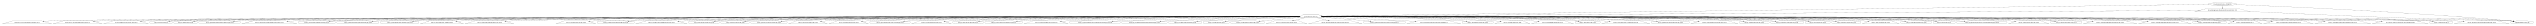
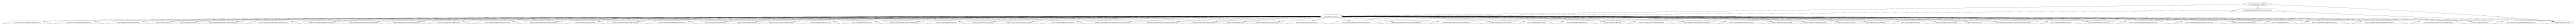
  digraph {
    fontname="Noto Serif"
    node [fontname="Noto Serif" shape=octagon]
    edge [fontname="Noto Serif"]
    QualifiedDataType_100 [shape=trapezium]
    "EDIFICAS-EU_AccountingAccountType_D11A" [shape=trapezium]
    "EDIFICAS-EU_AccountingAmountType_D11A" [shape=trapezium]
    "ISO_ISO3AlphaCurrencyCode_2012-08-31" [shape=trapezium]
    UNECE_ActionCode_D23A
    UNECE_AddressType_D23A
    UNECE_AdjustmentReasonDescriptionCode_D23A
    UNECE_AllowanceChargeIdentificationCode_D23A [shape=trapezium]
    UNECE_AllowanceChargeReasonCode_D23A
    UNECE_AutomaticDataCaptureMethodCode_D23A
    UNECE_CargoOperationalCategoryCode_D23A
    UNECE_CargoTypeCode_1996Rev2Final [shape=trapezium]
    UNECE_CommodityIdentificationCode_D23A [shape=trapezium]
+   UNECE_CommunicationMeansTypeCode_D23A
    UNECE_ContactFunctionCode_D23A [shape=trapezium]
    UNECE_DangerousGoodsPackingCode_D23A
    UNECE_DangerousGoodsRegulationCode_D23A [shape=trapezium]
    UNECE_DateOnlyFormatCode_D23A
    UNECE_DeliveryTermsCode_2020
    UNECE_DeliveryTermsFunctionCode_D23A
    UNECE_DimensionTypeCode_D23A [shape=trapezium]
    UNECE_DocumentNameCode_D23A [shape=trapezium]
    UNECE_DocumentNameCode_Accounting_D23A
    UNECE_DocumentStatusCode_D23A [shape=trapezium]
    UNECE_DutyTaxFeeTypeCode_D23A
    UNECE_DutyorTaxorFeeCategoryCode_D23A
    UNECE_EventTimeReferenceCode_D23A [shape=trapezium]
    UNECE_EventTimeReferenceCodePaymentTermsEvent_D23A
    n29 [label=EDIFICAS_FreightChargeQuantityUnitBasisCode_D23A]
    UNECE_FreightChargeTariffCode_D23A
    UNECE_GoodsTypeCode_D23A
    UNECE_GoodsTypeExtensionCode_D23A
    UNECE_LocationFunctionCode_D23A [shape=trapezium]
    UNECE_MeasurementUnitCommonCodeLinear_4 [shape=trapezium]
    UNECE_MeasurementUnitCommonCodeVolume_4
    UNECE_MeasurementUnitCommonCodeWeight_4 [shape=trapezium]
    UNECE_MessageFunctionCode_D23A
    UNECE_PackageTypeCode_2006 [shape=trapezium]
    UNECE_PackagingMarkingCode_D23A [shape=trapezium]
    UNECE_PartyRoleCode_D23A
    UNECE_PartyRoleCode_ChargePaying_D23A [shape=trapezium]
    UNECE_PaymentGuaranteeMeansCode_D23A
    UNECE_PaymentMeansChannelCode_D23A [shape=trapezium]
    UNECE_PaymentMeansCode_D23A
    UNECE_PaymentTermsTypeCode_D23A
    UNECE_PriceTypeCode_D23A
    UNECE_ReferenceTypeCode_D23A
    UNECE_SealConditionCode_D23A [shape=trapezium]
    UNECE_SealingPartyRoleCode_D23A
    UNECE_StatusCode_D23A
    UNECE_StatusDescriptionCode_AccountingDebitCredit_D23A
    UNECE_TimeOnlyFormatCode_D23A [shape=trapezium]
    n53 [label=UNECE_TimePointFormatCode_D27A]
    n54 [label=UNECE_TransportEquipmentCategoryCode_D33A shape=trapezium]
    UNECE_TransportEquipmentFullnessCode_D23A [shape=trapezium]
    UNECE_TransportMeansTypeCode_2007
    UNECE_TransportModeCode_2 [shape=trapezium]
    UNECE_TransportMovementStageCode_D23A [shape=trapezium]
    UNECE_TransportPaymentArrangementCode_D23A [shape=trapezium]
    UnqualifiedDataType_100
    "ISO_ISOTwo-letterCountryCode_SecondEdition2006" [shape=trapezium]
    UNECE_FreightCostCode_4
    UNECE_PaymentTermsDescriptionIdentifier_D23A [shape=trapezium]
    ReusableAggregateBusinessInformationEntity_100 [shape=trapezium]
    CrossIndustryInvoice_100pD23B
    QualifiedDataType_100 -> "EDIFICAS-EU_AccountingAccountType_D11A"
    QualifiedDataType_100 -> "EDIFICAS-EU_AccountingAmountType_D11A"
    QualifiedDataType_100 -> "ISO_ISO3AlphaCurrencyCode_2012-08-31"
    QualifiedDataType_100 -> UNECE_ActionCode_D23A
    QualifiedDataType_100 -> UNECE_AddressType_D23A
    QualifiedDataType_100 -> UNECE_AdjustmentReasonDescriptionCode_D23A
    QualifiedDataType_100 -> UNECE_AllowanceChargeIdentificationCode_D23A
    QualifiedDataType_100 -> UNECE_AllowanceChargeReasonCode_D23A
    QualifiedDataType_100 -> UNECE_AutomaticDataCaptureMethodCode_D23A
    QualifiedDataType_100 -> UNECE_CargoOperationalCategoryCode_D23A
    QualifiedDataType_100 -> UNECE_CargoTypeCode_1996Rev2Final
    QualifiedDataType_100 -> UNECE_CommodityIdentificationCode_D23A
+   QualifiedDataType_100 -> UNECE_CommunicationMeansTypeCode_D23A
    QualifiedDataType_100 -> UNECE_ContactFunctionCode_D23A
    QualifiedDataType_100 -> UNECE_DangerousGoodsPackingCode_D23A
    QualifiedDataType_100 -> UNECE_DangerousGoodsRegulationCode_D23A
    QualifiedDataType_100 -> UNECE_DateOnlyFormatCode_D23A
    QualifiedDataType_100 -> UNECE_DeliveryTermsCode_2020
    QualifiedDataType_100 -> UNECE_DeliveryTermsFunctionCode_D23A
    QualifiedDataType_100 -> UNECE_DimensionTypeCode_D23A
    QualifiedDataType_100 -> UNECE_DocumentNameCode_D23A
    QualifiedDataType_100 -> UNECE_DocumentNameCode_Accounting_D23A
    QualifiedDataType_100 -> UNECE_DocumentStatusCode_D23A
    QualifiedDataType_100 -> UNECE_DutyTaxFeeTypeCode_D23A
    QualifiedDataType_100 -> UNECE_DutyorTaxorFeeCategoryCode_D23A
    QualifiedDataType_100 -> UNECE_EventTimeReferenceCode_D23A
    QualifiedDataType_100 -> UNECE_EventTimeReferenceCodePaymentTermsEvent_D23A
    QualifiedDataType_100 -> n29
    QualifiedDataType_100 -> UNECE_FreightChargeTariffCode_D23A
    QualifiedDataType_100 -> UNECE_GoodsTypeCode_D23A
    QualifiedDataType_100 -> UNECE_GoodsTypeExtensionCode_D23A
    QualifiedDataType_100 -> UNECE_LocationFunctionCode_D23A
    QualifiedDataType_100 -> UNECE_MeasurementUnitCommonCodeLinear_4
    QualifiedDataType_100 -> UNECE_MeasurementUnitCommonCodeVolume_4
    QualifiedDataType_100 -> UNECE_MeasurementUnitCommonCodeWeight_4
    QualifiedDataType_100 -> UNECE_MessageFunctionCode_D23A
    QualifiedDataType_100 -> UNECE_PackageTypeCode_2006
    QualifiedDataType_100 -> UNECE_PackagingMarkingCode_D23A
    QualifiedDataType_100 -> UNECE_PartyRoleCode_D23A
    QualifiedDataType_100 -> UNECE_PartyRoleCode_ChargePaying_D23A
    QualifiedDataType_100 -> UNECE_PaymentGuaranteeMeansCode_D23A
    QualifiedDataType_100 -> UNECE_PaymentMeansChannelCode_D23A
    QualifiedDataType_100 -> UNECE_PaymentMeansCode_D23A
    QualifiedDataType_100 -> UNECE_PaymentTermsTypeCode_D23A
    QualifiedDataType_100 -> UNECE_PriceTypeCode_D23A
    QualifiedDataType_100 -> UNECE_ReferenceTypeCode_D23A
    QualifiedDataType_100 -> UNECE_SealConditionCode_D23A
    QualifiedDataType_100 -> UNECE_SealingPartyRoleCode_D23A
    QualifiedDataType_100 -> UNECE_StatusCode_D23A
    QualifiedDataType_100 -> UNECE_StatusDescriptionCode_AccountingDebitCredit_D23A
    QualifiedDataType_100 -> UNECE_TimeOnlyFormatCode_D23A
    QualifiedDataType_100 -> n53
    QualifiedDataType_100 -> n54
    QualifiedDataType_100 -> UNECE_TransportEquipmentFullnessCode_D23A
    QualifiedDataType_100 -> UNECE_TransportMeansTypeCode_2007
    QualifiedDataType_100 -> UNECE_TransportModeCode_2
    QualifiedDataType_100 -> UNECE_TransportMovementStageCode_D23A
    QualifiedDataType_100 -> UNECE_TransportPaymentArrangementCode_D23A
    QualifiedDataType_100 -> UnqualifiedDataType_100
    QualifiedDataType_100 -> "ISO_ISOTwo-letterCountryCode_SecondEdition2006"
    QualifiedDataType_100 -> UNECE_FreightCostCode_4
    QualifiedDataType_100 -> UNECE_PaymentTermsDescriptionIdentifier_D23A
    ReusableAggregateBusinessInformationEntity_100 -> QualifiedDataType_100
    ReusableAggregateBusinessInformationEntity_100 -> UnqualifiedDataType_100
    CrossIndustryInvoice_100pD23B -> QualifiedDataType_100
    CrossIndustryInvoice_100pD23B -> UnqualifiedDataType_100
    CrossIndustryInvoice_100pD23B -> ReusableAggregateBusinessInformationEntity_100
  }
